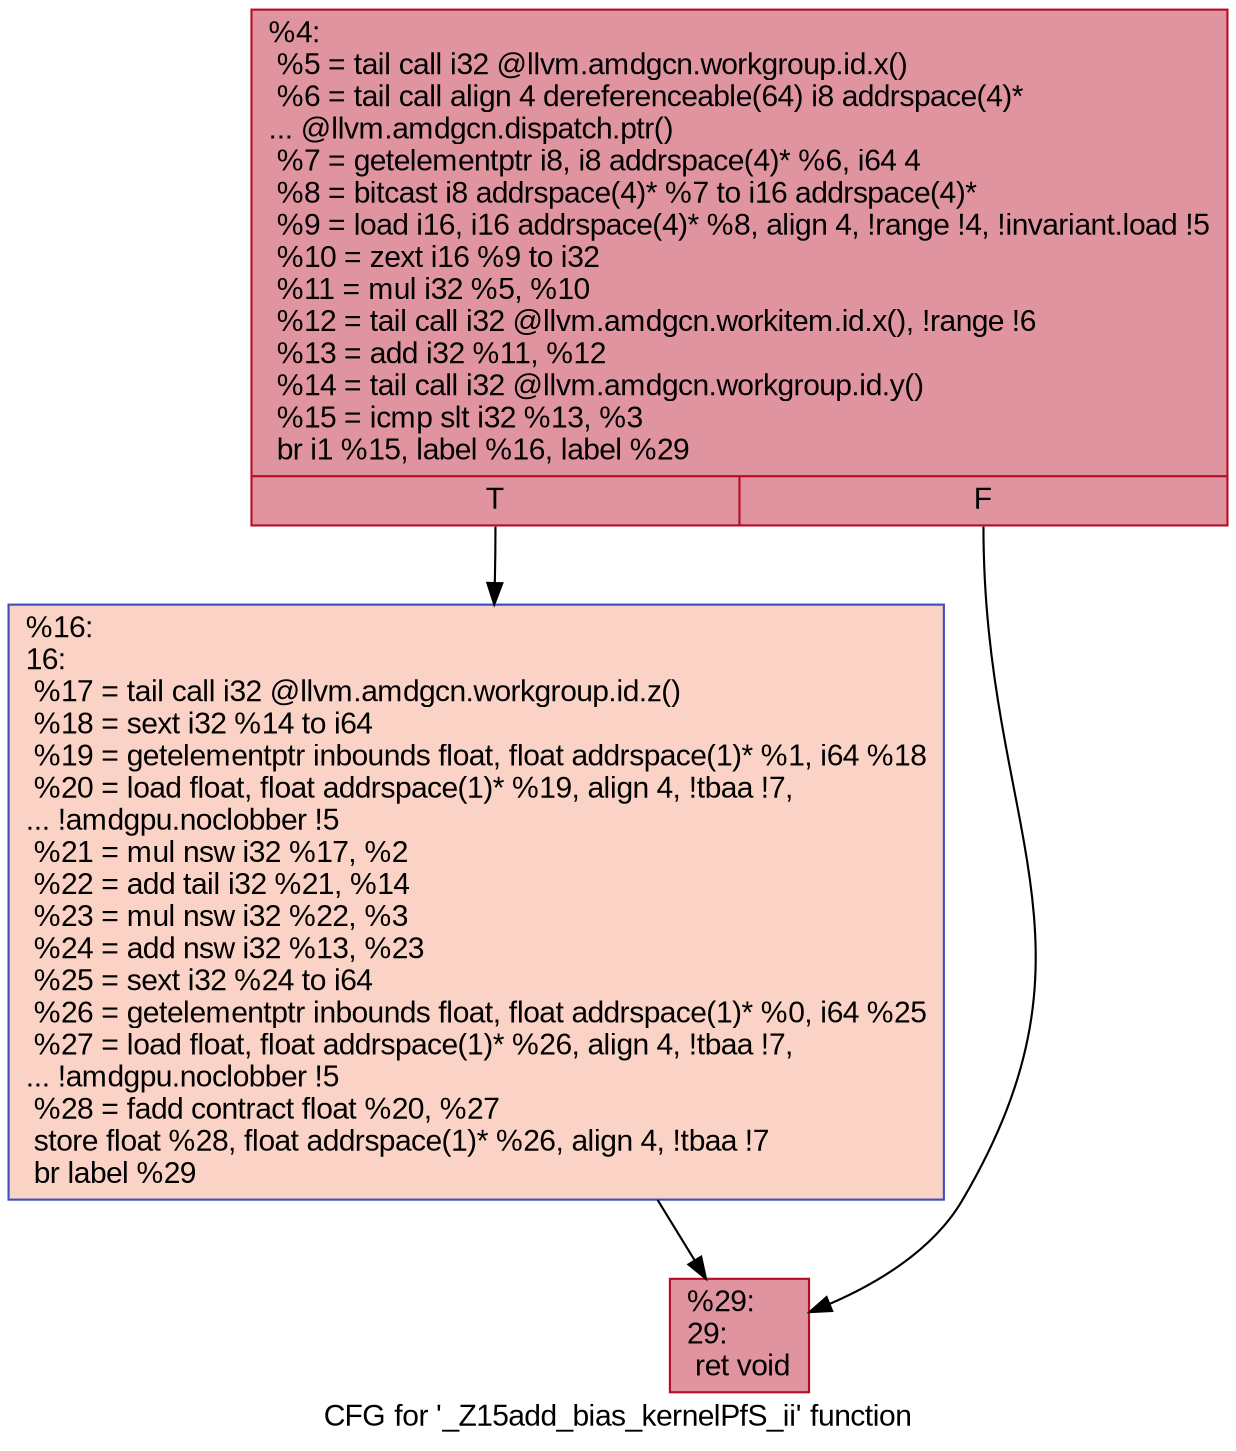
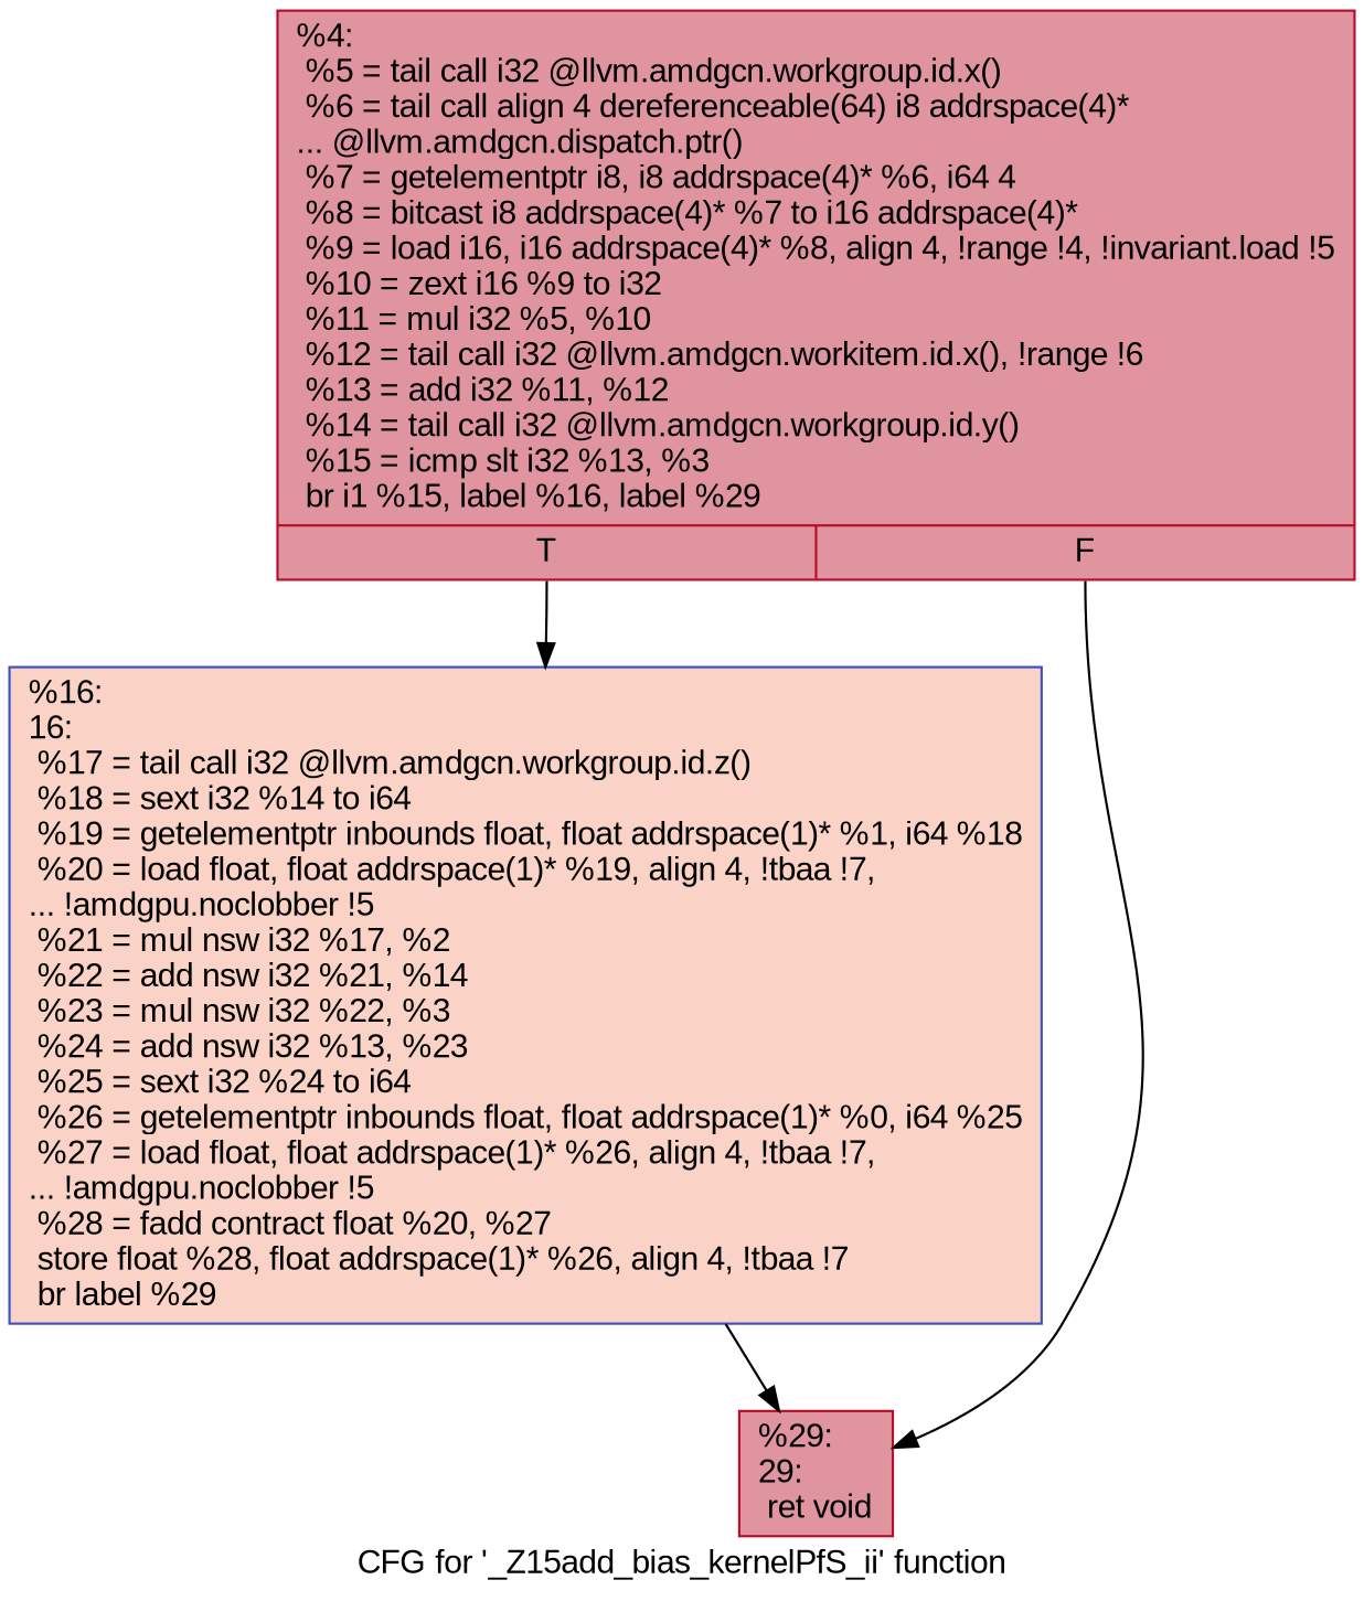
  digraph {
    label="CFG for '_Z15add_bias_kernelPfS_ii' function"
    fontname="Liberation Sans"
    node [color="#b70d28ff" fillcolor="#b70d2870" shape=record style=filled fontname="Liberation Sans"]
    edge [fontname="Liberation Sans"]
    n1 [label="{%4:\l  %5 = tail call i32 @llvm.amdgcn.workgroup.id.x()\l  %6 = tail call align 4 dereferenceable(64) i8 addrspace(4)*\l... @llvm.amdgcn.dispatch.ptr()\l  %7 = getelementptr i8, i8 addrspace(4)* %6, i64 4\l  %8 = bitcast i8 addrspace(4)* %7 to i16 addrspace(4)*\l  %9 = load i16, i16 addrspace(4)* %8, align 4, !range !4, !invariant.load !5\l  %10 = zext i16 %9 to i32\l  %11 = mul i32 %5, %10\l  %12 = tail call i32 @llvm.amdgcn.workitem.id.x(), !range !6\l  %13 = add i32 %11, %12\l  %14 = tail call i32 @llvm.amdgcn.workgroup.id.y()\l  %15 = icmp slt i32 %13, %3\l  br i1 %15, label %16, label %29\l|{<s0>T|<s1>F}}"]
-   n2 [color="#3d50c3ff" fillcolor="#f59c7d70" label="{%16:\l16:                                               \l  %17 = tail call i32 @llvm.amdgcn.workgroup.id.z()\l  %18 = sext i32 %14 to i64\l  %19 = getelementptr inbounds float, float addrspace(1)* %1, i64 %18\l  %20 = load float, float addrspace(1)* %19, align 4, !tbaa !7,\l... !amdgpu.noclobber !5\l  %21 = mul nsw i32 %17, %2\l  %22 = add tail i32 %21, %14\l  %23 = mul nsw i32 %22, %3\l  %24 = add nsw i32 %13, %23\l  %25 = sext i32 %24 to i64\l  %26 = getelementptr inbounds float, float addrspace(1)* %0, i64 %25\l  %27 = load float, float addrspace(1)* %26, align 4, !tbaa !7,\l... !amdgpu.noclobber !5\l  %28 = fadd contract float %20, %27\l  store float %28, float addrspace(1)* %26, align 4, !tbaa !7\l  br label %29\l}"]
+   n2 [color="#3d50c3ff" fillcolor="#f59c7d70" label="{%16:\l16:                                               \l  %17 = tail call i32 @llvm.amdgcn.workgroup.id.z()\l  %18 = sext i32 %14 to i64\l  %19 = getelementptr inbounds float, float addrspace(1)* %1, i64 %18\l  %20 = load float, float addrspace(1)* %19, align 4, !tbaa !7,\l... !amdgpu.noclobber !5\l  %21 = mul nsw i32 %17, %2\l  %22 = add nsw i32 %21, %14\l  %23 = mul nsw i32 %22, %3\l  %24 = add nsw i32 %13, %23\l  %25 = sext i32 %24 to i64\l  %26 = getelementptr inbounds float, float addrspace(1)* %0, i64 %25\l  %27 = load float, float addrspace(1)* %26, align 4, !tbaa !7,\l... !amdgpu.noclobber !5\l  %28 = fadd contract float %20, %27\l  store float %28, float addrspace(1)* %26, align 4, !tbaa !7\l  br label %29\l}"]
    n3 [label="{%29:\l29:                                               \l  ret void\l}"]
    n1 -> n2 [tailport=s0]
    n1 -> n3 [tailport=s1]
    n2 -> n3
  }
